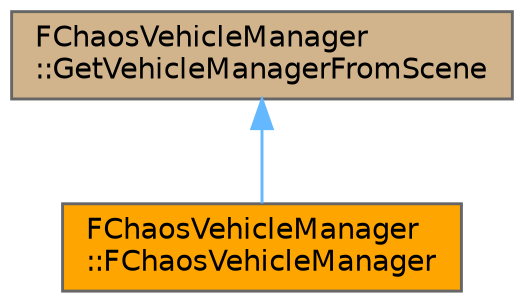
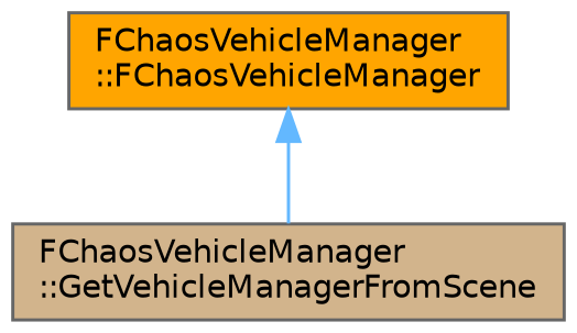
  digraph {
    rankdir=TB
    node [fontname=Helvetica fontsize=10 shape=box style=filled]
    n1 [color=gray40 fillcolor=orange fontcolor=black height=0.2 label="FChaosVehicleManager\l::FChaosVehicleManager" width=0.4]
    n2 [color=grey40 fillcolor=tan height=0.2 label="FChaosVehicleManager\l::GetVehicleManagerFromScene" width=0.4]
-   n2 -> n1 [color=steelblue1 dir=back fontname=Helvetica fontsize=10 labelfontname=Helvetica labelfontsize=10 style=solid]
+   n1 -> n2 [color=steelblue1 dir=back fontname=Helvetica fontsize=10 labelfontname=Helvetica labelfontsize=10 style=solid]
  }
